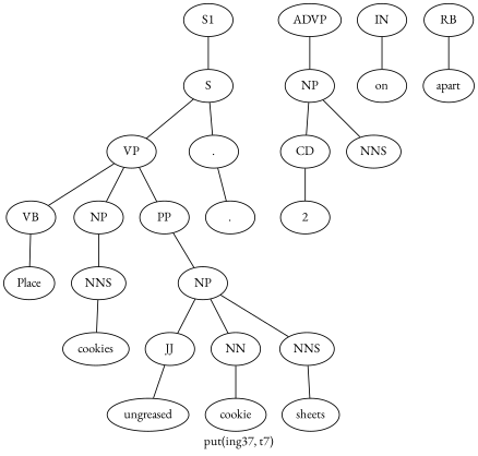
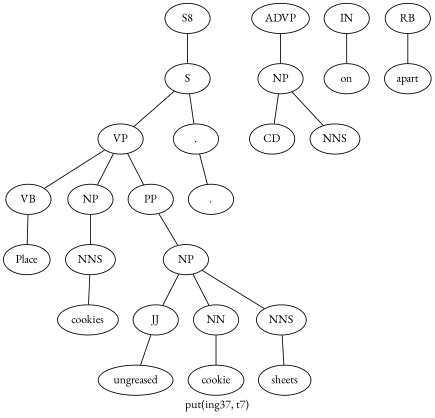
  graph {
    fontname="EB Garamond"
    label="put(ing37, t7)"
    node [fontname="EB Garamond"]
    edge [fontname="EB Garamond"]
-   n1 [label=S1]
+   n1 [label=S8]
    n2 [label=S]
    n3 [label=VP]
    n4 [label="."]
    n5 [label=VB]
    n6 [label=NP]
    n7 [label=PP]
    n8 [label="."]
    n9 [label=Place]
    n10 [label=NNS]
    n11 [label=NP]
    n12 [label=cookies]
    n13 [label=ADVP]
    n14 [label=NP]
    n15 [label=IN]
    n16 [label=on]
    n17 [label=JJ]
    n18 [label=NN]
    n19 [label=NNS]
    n20 [label=CD]
    n21 [label=NNS]
    n22 [label=RB]
    n23 [label=apart]
-   n24 [label=2]
    n25 [label=ungreased]
    n26 [label=cookie]
    n27 [label=sheets]
    n1 -- n2
    n2 -- n3
    n2 -- n4
    n3 -- n5
    n3 -- n6
    n3 -- n7
    n4 -- n8
    n5 -- n9
    n6 -- n10
    n7 -- n11
    n10 -- n12
    n11 -- n17
    n11 -- n18
    n11 -- n19
    n13 -- n14
    n14 -- n20
    n14 -- n21
    n15 -- n16
    n17 -- n25
    n18 -- n26
    n19 -- n27
-   n20 -- n24
    n22 -- n23
  }
